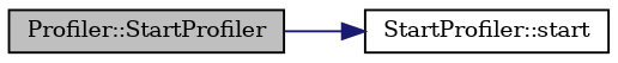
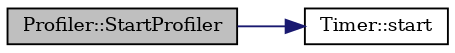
  digraph {
    rankdir=LR
    fontname="DejaVu Serif"
    node [color=black fontname="DejaVu Serif" fontsize=10 shape=record style=filled]
    n1 [fillcolor=grey75 fontcolor=black height=0.2 label="Profiler::StartProfiler" width=0.4]
-   n2 [fillcolor=white height=0.2 label="StartProfiler::start" width=0.4]
+   n2 [fillcolor=white height=0.2 label="Timer::start" width=0.4]
    n1 -> n2 [color=midnightblue fontname="DejaVu Serif" fontsize=10 labelfontname=Helvetica labelfontsize=10 style=solid]
  }
